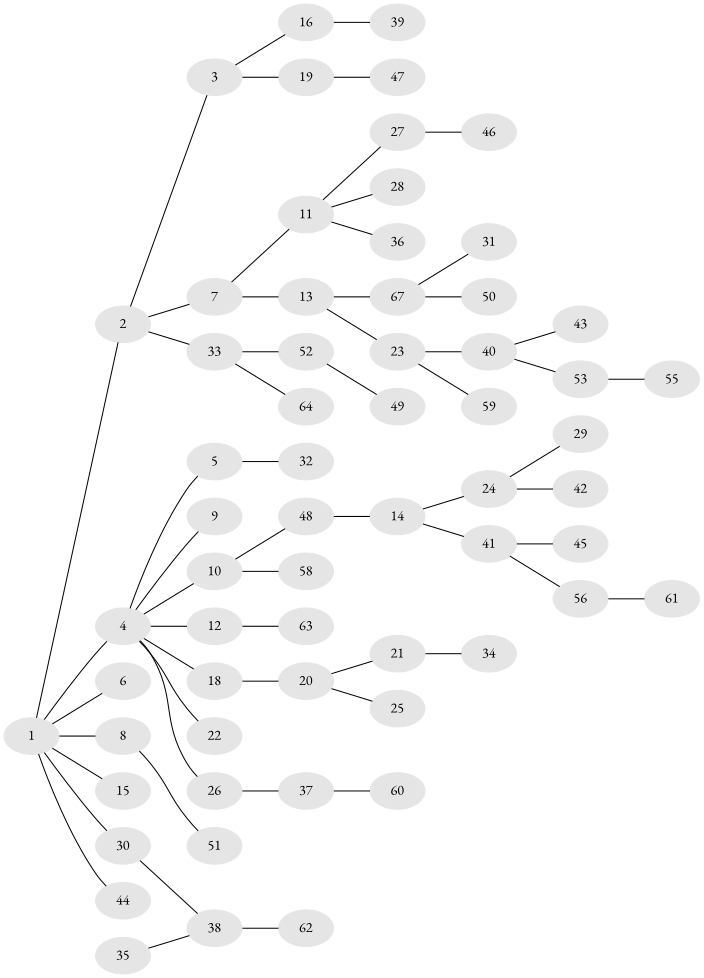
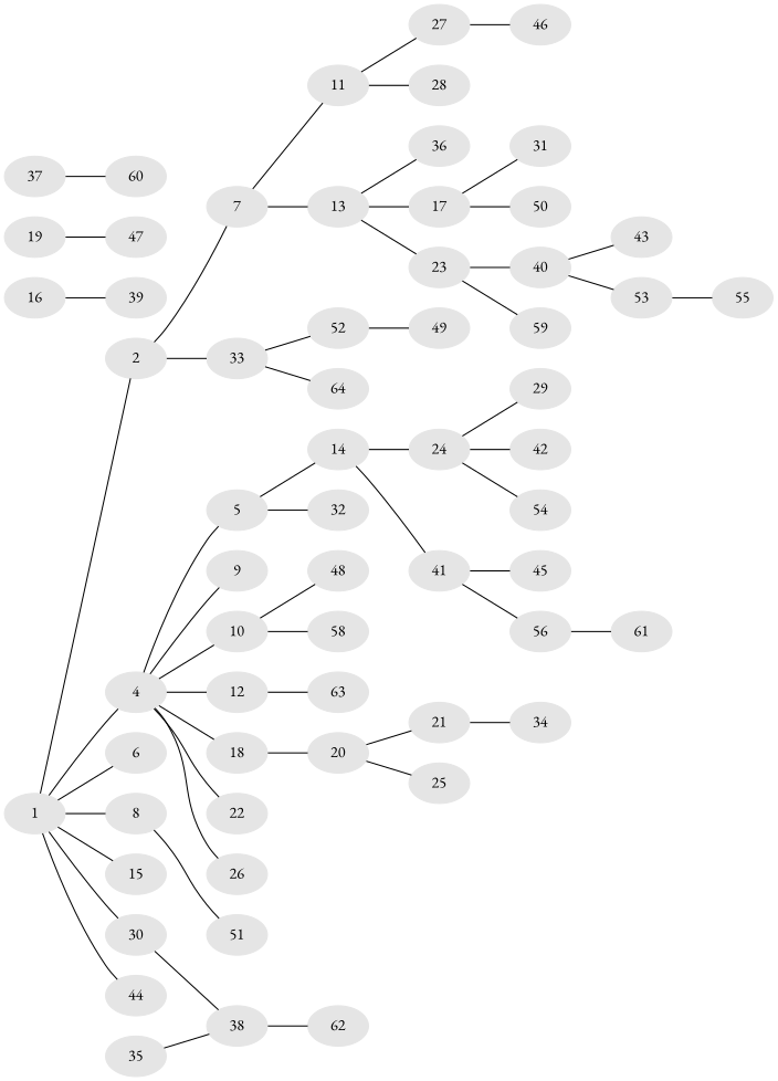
  graph {
    fontname="EB Garamond"
    rankdir=LR
    node [color=gray90 fontname="EB Garamond" style=filled]
    edge [fontname="EB Garamond"]
    1
    2
    4
    6
    8
    15
    30
    44
-   3
    7
    33
    5
    9
    10
    12
    18
    22
    26
    51
    38
    16
    19
    11
    13
    52
    64
    39
    47
    14
    32
    48
    58
    63
    20
    37
    24
    41
    27
    28
    36
-   17 [label=67]
+   17
    23
    46
    31
    50
    40
    59
    29
    42
+   54
    45
    56
    21
    25
    34
    43
    53
    60
    35
    49
    62
    55
    61
    1 -- 2
    1 -- 4
    1 -- 6
    1 -- 8
    1 -- 15
    1 -- 30
    1 -- 44
-   2 -- 3
    2 -- 7
    2 -- 33
    4 -- 5
    4 -- 9
    4 -- 10
    4 -- 12
    4 -- 18
    4 -- 22
    4 -- 26
    8 -- 51
    30 -- 38
-   3 -- 16
-   3 -- 19
    7 -- 11
    7 -- 13
    33 -- 52
    33 -- 64
-   48 -- 14
+   5 -- 14
    5 -- 32
    10 -- 48
    10 -- 58
    12 -- 63
    18 -- 20
-   26 -- 37
    38 -- 62
    16 -- 39
    19 -- 47
    11 -- 27
    11 -- 28
-   11 -- 36
+   13 -- 36
    13 -- 17
    13 -- 23
    52 -- 49
    14 -- 24
    14 -- 41
    20 -- 21
    20 -- 25
    37 -- 60
    24 -- 29
    24 -- 42
+   24 -- 54
    41 -- 45
    41 -- 56
    27 -- 46
    17 -- 31
    17 -- 50
    23 -- 40
    23 -- 59
    40 -- 43
    40 -- 53
    56 -- 61
    21 -- 34
    53 -- 55
    35 -- 38
  }
